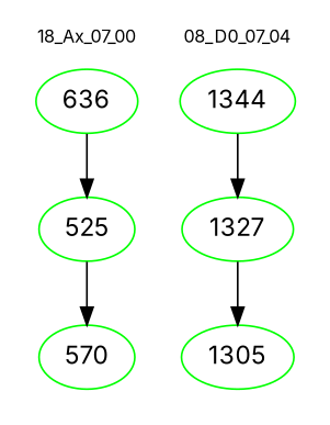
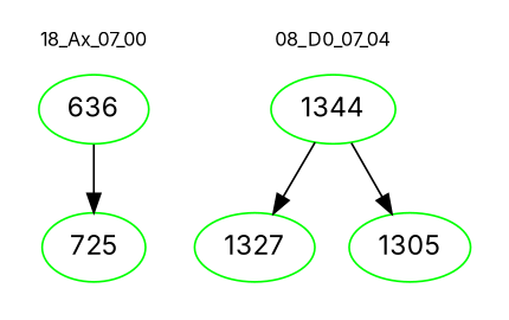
  digraph {
    fontname=Inter
    node [color=green fontname=Inter]
    edge [color=black fontname=Inter]
    n1 [label=636]
-   n2 [label=525]
-   n3 [label=570]
+   n2 [label=725]
    n4 [label=1344]
    n5 [label=1327]
    n6 [label=1305]
    subgraph cluster_1 {
      color=white
      fontsize=10
      label="18_Ax_07_00"
      n1
      n2
-     n3
    }
    subgraph cluster_2 {
      color=white
      fontsize=10
      label="08_D0_07_04"
      n4
      n5
      n6
    }
    n1 -> n2
-   n2 -> n3
    n4 -> n5
-   n5 -> n6
+   n4 -> n6
  }
